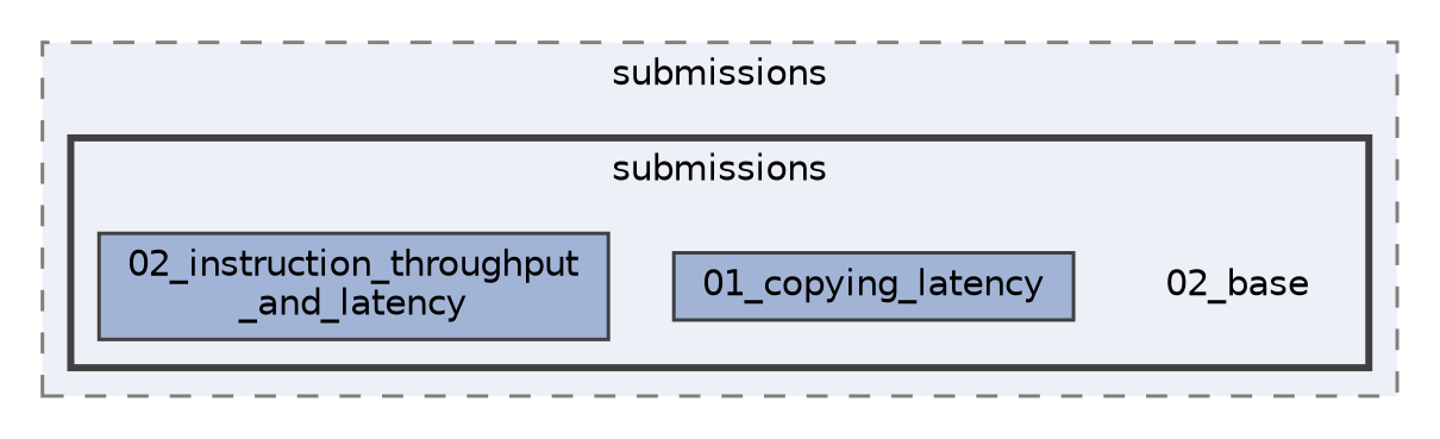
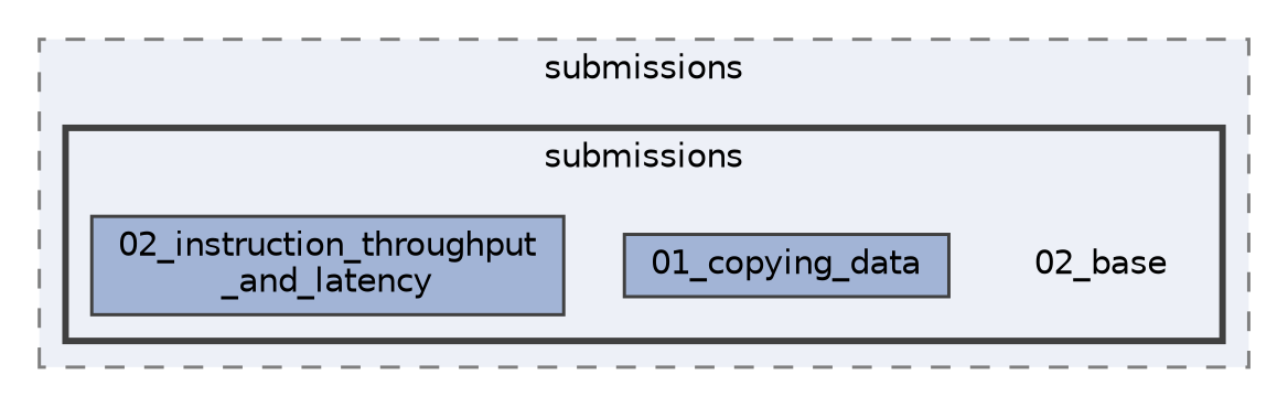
  digraph {
    compound=true
    node [fontname=Helvetica fontsize=10 shape=box color=grey25 fillcolor="#a2b4d6" style=filled]
    n1 [height=0.2 label="02_base" shape=plaintext width=0.4 color="" fillcolor="" style=""]
-   n2 [height=0.2 label="01_copying_latency" width=0.4]
+   n2 [height=0.2 label="01_copying_data" width=0.4]
    n3 [height=0.2 label="02_instruction_throughput\l_and_latency" width=0.4]
    subgraph cluster_1 {
      bgcolor="#edf0f7"
      fontname=Helvetica
      fontsize=10
      label=submissions
      pencolor=grey50
      style="filled,dashed"
      subgraph cluster_2 {
        bgcolor="#edf0f7"
        fontname=Helvetica
        fontsize=10
        pencolor=grey25
        style="filled,bold"
        n1
        n2
        n3
      }
    }
  }
